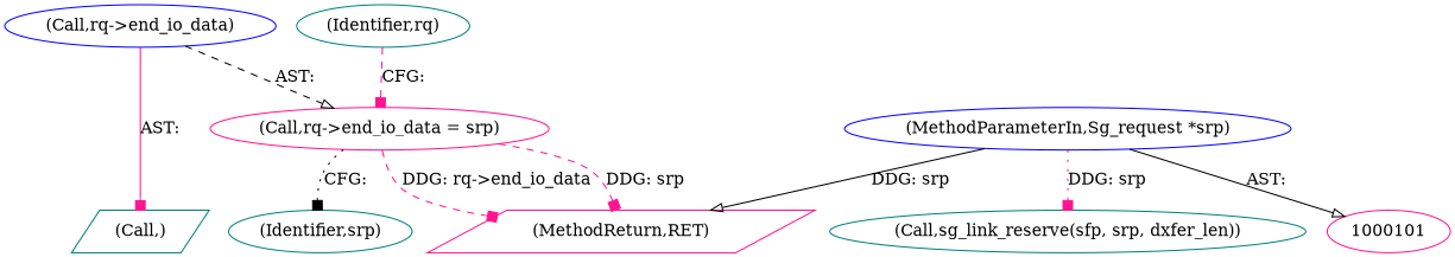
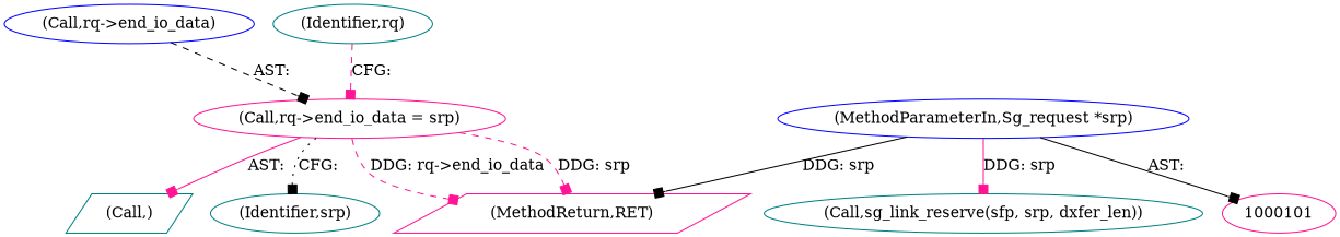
  digraph {
    fontname="DejaVu Serif"
    node [color=teal fontname="DejaVu Serif" shape=ellipse]
    edge [arrowhead=box color=deeppink fontname="DejaVu Serif" style=dashed]
    n1 [color=deeppink label="(Call,rq->end_io_data = srp)"]
    n2 [label="(Call,)" shape=parallelogram]
    n3 [color=deeppink label="(MethodReturn,RET)" shape=parallelogram]
    n4 [label="(Identifier,srp)"]
    n5 [color=blue label="(MethodParameterIn,Sg_request *srp)"]
    n6 [label="(Call,sg_link_reserve(sfp, srp, dxfer_len))"]
    1000101 [color=deeppink]
    n8 [color=blue label="(Call,rq->end_io_data)"]
    n9 [label="(Identifier,rq)"]
-   n8 -> n2 [label="AST: " style=solid]
+   n1 -> n2 [label="AST: " style=solid]
    n1 -> n3 [label="DDG: rq->end_io_data"]
    n1 -> n3 [label="DDG: srp"]
    n1 -> n4 [color=black label="CFG: " style=dotted]
-   n5 -> n3 [arrowhead=onormal color=black label="DDG: srp" style=solid]
-   n5 -> n6 [label="DDG: srp" style=dotted]
-   n5 -> 1000101 [arrowhead=onormal color=black label="AST: " style=solid]
-   n8 -> n1 [arrowhead=onormal color=black label="AST: "]
+   n5 -> n3 [color=black label="DDG: srp" style=solid]
+   n5 -> n6 [label="DDG: srp" style=solid]
+   n5 -> 1000101 [color=black label="AST: " style=solid]
+   n8 -> n1 [color=black label="AST: "]
    n9 -> n1 [label="CFG: "]
  }
